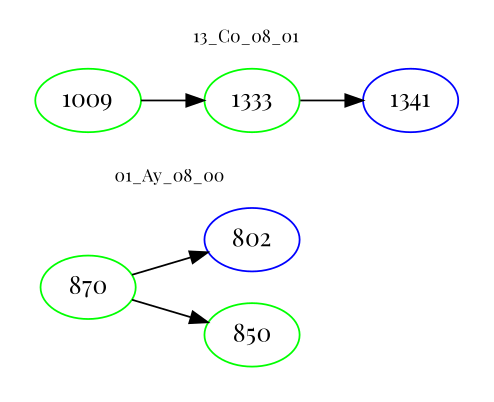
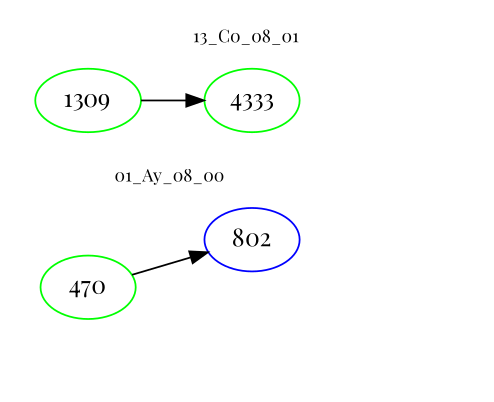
  digraph {
    fontname="Playfair Display"
    rankdir=LR
    node [color=green fontname="Playfair Display"]
    edge [color=black fontname="Playfair Display"]
-   n1 [label=870]
-   n2 [label=850]
+   n1 [label=470]
    n3 [color=blue label=802]
-   n4 [label=1333]
-   n5 [label=1009]
-   n6 [color=blue label=1341]
+   n4 [label=4333]
+   n5 [label=1309]
    subgraph cluster_1 {
      color=white
      fontsize=10
      label="01_Ay_08_00"
      n1
-     n2
      n3
    }
    subgraph cluster_2 {
      color=white
      fontsize=10
      label="13_C0_08_01"
      n4
      n5
-     n6
    }
-   n1 -> n2
    n1 -> n3
-   n4 -> n6
    n5 -> n4
  }
